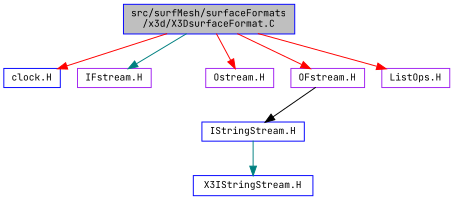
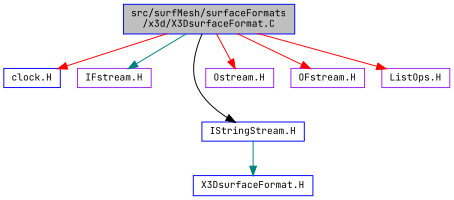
  digraph {
    fontname="JetBrains Mono"
    node [color=blue fontname="JetBrains Mono" fontsize=10 shape=record]
    edge [color=red fontname="JetBrains Mono" fontsize=10 labelfontname=FreeSans labelfontsize=10 style=solid]
    n1 [fillcolor=grey75 fontcolor=black height=0.2 label="src/surfMesh/surfaceFormats\l/x3d/X3DsurfaceFormat.C" style=filled width=0.4]
    n2 [height=0.2 label="clock.H" width=0.4]
    n3 [color=purple height=0.2 label="IFstream.H" width=0.4]
    n4 [height=0.2 label="IStringStream.H" width=0.4]
    n5 [color=purple height=0.2 label="Ostream.H" width=0.4]
    n6 [color=purple height=0.2 label="OFstream.H" width=0.4]
    n7 [color=purple height=0.2 label="ListOps.H" width=0.4]
-   n8 [height=0.2 label="X3IStringStream.H" width=0.4]
+   n8 [height=0.2 label="X3DsurfaceFormat.H" width=0.4]
    n1 -> n2
    n1 -> n3 [color=teal]
-   n6 -> n4 [color=black]
+   n1 -> n4 [color=black]
    n1 -> n5
    n1 -> n6
    n1 -> n7
    n4 -> n8 [color=teal]
  }
